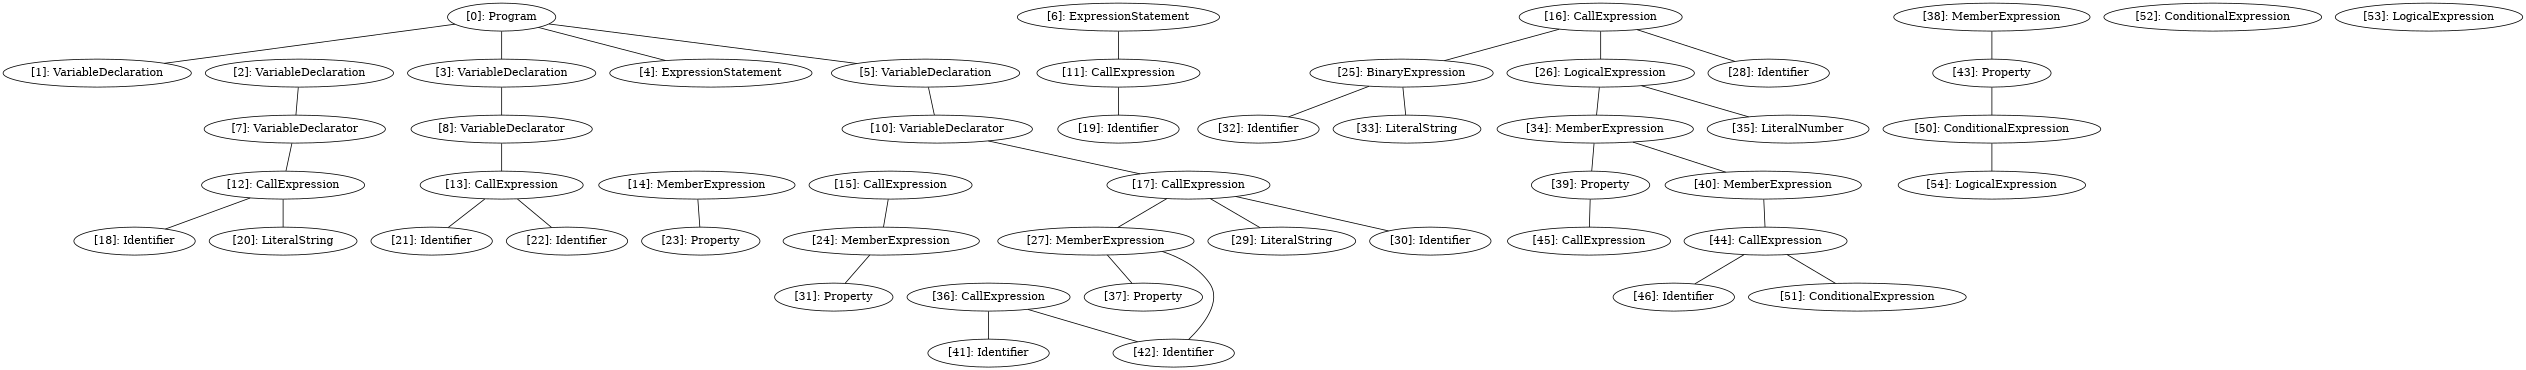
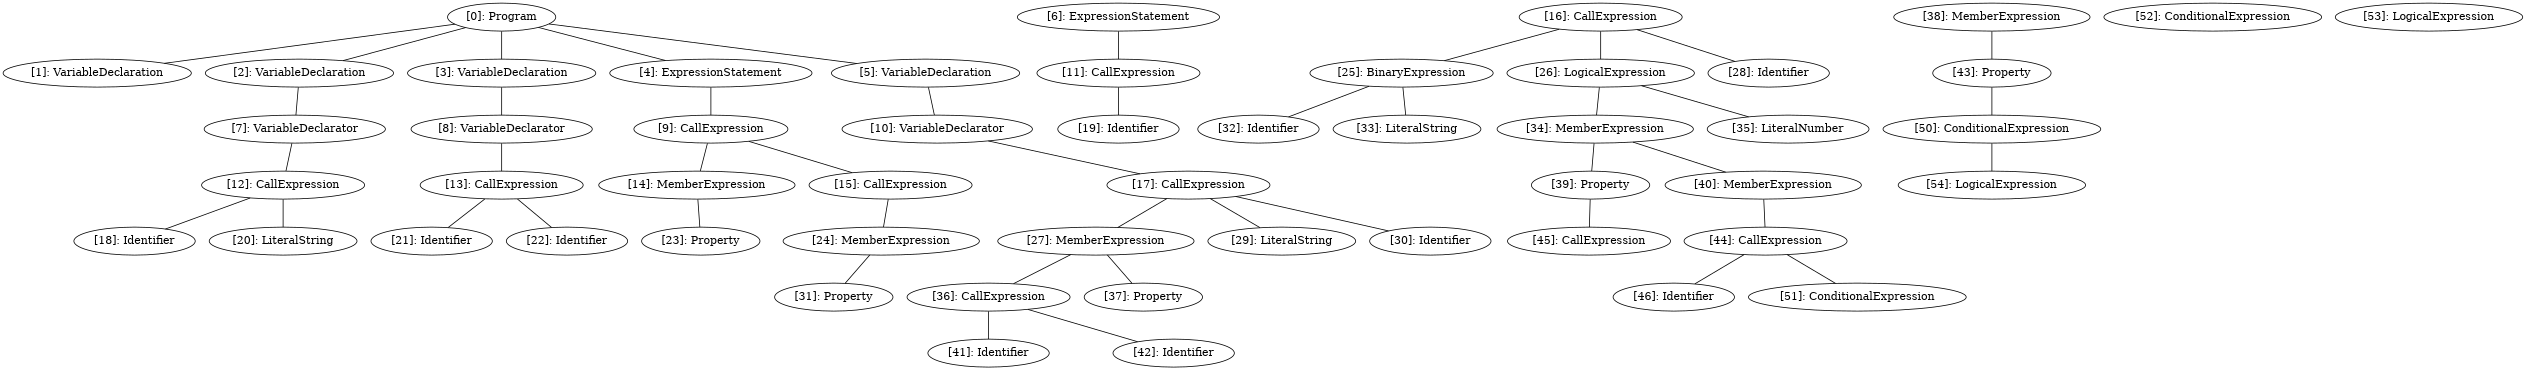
  graph {
    n1 [label="[0]: Program"]
    n2 [label="[1]: VariableDeclaration"]
    n3 [label="[2]: VariableDeclaration"]
    n4 [label="[3]: VariableDeclaration"]
    n5 [label="[4]: ExpressionStatement"]
    n6 [label="[5]: VariableDeclaration"]
    n7 [label="[7]: VariableDeclarator"]
    n8 [label="[8]: VariableDeclarator"]
+   n9 [label="[9]: CallExpression"]
    n10 [label="[10]: VariableDeclarator"]
    n11 [label="[6]: ExpressionStatement"]
    n12 [label="[11]: CallExpression"]
    n13 [label="[12]: CallExpression"]
    n14 [label="[13]: CallExpression"]
    n15 [label="[14]: MemberExpression"]
    n16 [label="[15]: CallExpression"]
    n17 [label="[17]: CallExpression"]
    n18 [label="[19]: Identifier"]
    n19 [label="[18]: Identifier"]
    n20 [label="[20]: LiteralString"]
    n21 [label="[21]: Identifier"]
    n22 [label="[22]: Identifier"]
    n23 [label="[23]: Property"]
    n24 [label="[24]: MemberExpression"]
    n25 [label="[16]: CallExpression"]
    n26 [label="[25]: BinaryExpression"]
    n27 [label="[26]: LogicalExpression"]
    n28 [label="[28]: Identifier"]
    n29 [label="[27]: MemberExpression"]
    n30 [label="[29]: LiteralString"]
    n31 [label="[30]: Identifier"]
    n32 [label="[31]: Property"]
    n33 [label="[32]: Identifier"]
    n34 [label="[33]: LiteralString"]
    n35 [label="[34]: MemberExpression"]
    n36 [label="[35]: LiteralNumber"]
    n37 [label="[36]: CallExpression"]
    n38 [label="[37]: Property"]
    n39 [label="[39]: Property"]
    n40 [label="[40]: MemberExpression"]
    n41 [label="[41]: Identifier"]
    n42 [label="[42]: Identifier"]
    n43 [label="[45]: CallExpression"]
    n44 [label="[44]: CallExpression"]
    n45 [label="[38]: MemberExpression"]
    n46 [label="[43]: Property"]
    n47 [label="[50]: ConditionalExpression"]
    n48 [label="[46]: Identifier"]
    n49 [label="[51]: ConditionalExpression"]
    n50 [label="[54]: LogicalExpression"]
    n51 [label="[52]: ConditionalExpression"]
    n52 [label="[53]: LogicalExpression"]
    n1 -- n2
+   n1 -- n3
    n1 -- n4
    n1 -- n5
    n1 -- n6
    n3 -- n7
    n4 -- n8
+   n5 -- n9
    n6 -- n10
    n7 -- n13
    n8 -- n14
+   n9 -- n15
+   n9 -- n16
    n10 -- n17
    n11 -- n12
    n12 -- n18
    n13 -- n19
    n13 -- n20
    n14 -- n21
    n14 -- n22
    n15 -- n23
    n16 -- n24
    n17 -- n29
    n17 -- n30
    n17 -- n31
    n24 -- n32
    n25 -- n26
    n25 -- n27
    n25 -- n28
    n26 -- n33
    n26 -- n34
    n27 -- n35
    n27 -- n36
-   n29 -- n42
+   n29 -- n37
    n29 -- n38
    n35 -- n39
    n35 -- n40
    n37 -- n41
    n37 -- n42
    n39 -- n43
    n40 -- n44
    n44 -- n48
    n44 -- n49
    n45 -- n46
    n46 -- n47
    n47 -- n50
  }
